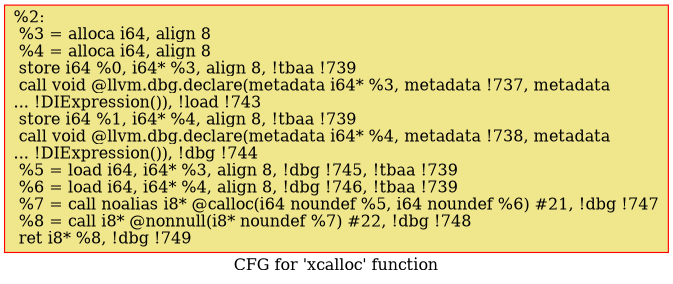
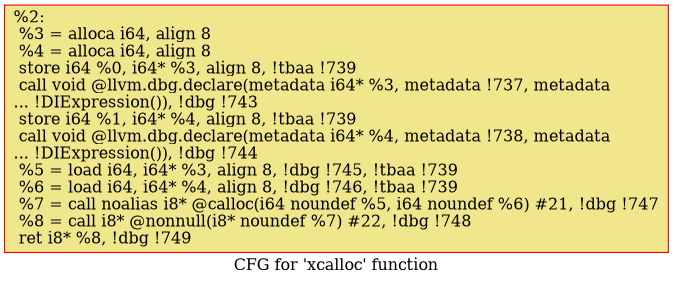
  digraph {
    label="CFG for 'xcalloc' function"
-   n1 [color=red fillcolor=khaki label="{%2:\l  %3 = alloca i64, align 8\l  %4 = alloca i64, align 8\l  store i64 %0, i64* %3, align 8, !tbaa !739\l  call void @llvm.dbg.declare(metadata i64* %3, metadata !737, metadata\l... !DIExpression()), !load !743\l  store i64 %1, i64* %4, align 8, !tbaa !739\l  call void @llvm.dbg.declare(metadata i64* %4, metadata !738, metadata\l... !DIExpression()), !dbg !744\l  %5 = load i64, i64* %3, align 8, !dbg !745, !tbaa !739\l  %6 = load i64, i64* %4, align 8, !dbg !746, !tbaa !739\l  %7 = call noalias i8* @calloc(i64 noundef %5, i64 noundef %6) #21, !dbg !747\l  %8 = call i8* @nonnull(i8* noundef %7) #22, !dbg !748\l  ret i8* %8, !dbg !749\l}" shape=record style=filled]
+   n1 [color=red fillcolor=khaki label="{%2:\l  %3 = alloca i64, align 8\l  %4 = alloca i64, align 8\l  store i64 %0, i64* %3, align 8, !tbaa !739\l  call void @llvm.dbg.declare(metadata i64* %3, metadata !737, metadata\l... !DIExpression()), !dbg !743\l  store i64 %1, i64* %4, align 8, !tbaa !739\l  call void @llvm.dbg.declare(metadata i64* %4, metadata !738, metadata\l... !DIExpression()), !dbg !744\l  %5 = load i64, i64* %3, align 8, !dbg !745, !tbaa !739\l  %6 = load i64, i64* %4, align 8, !dbg !746, !tbaa !739\l  %7 = call noalias i8* @calloc(i64 noundef %5, i64 noundef %6) #21, !dbg !747\l  %8 = call i8* @nonnull(i8* noundef %7) #22, !dbg !748\l  ret i8* %8, !dbg !749\l}" shape=record style=filled]
  }
